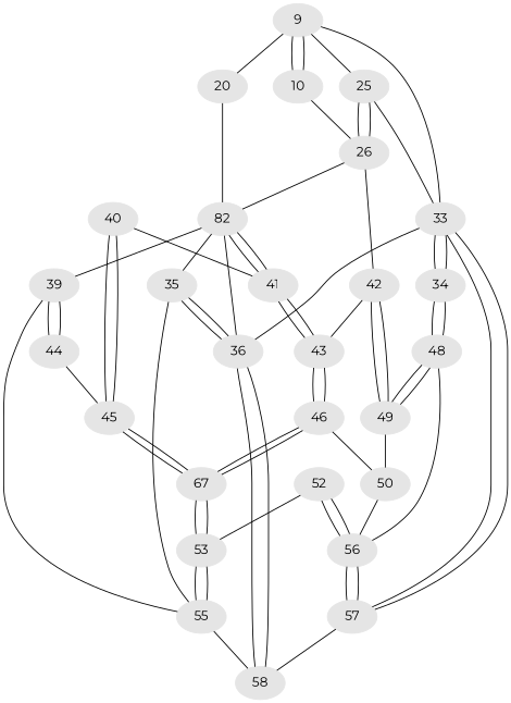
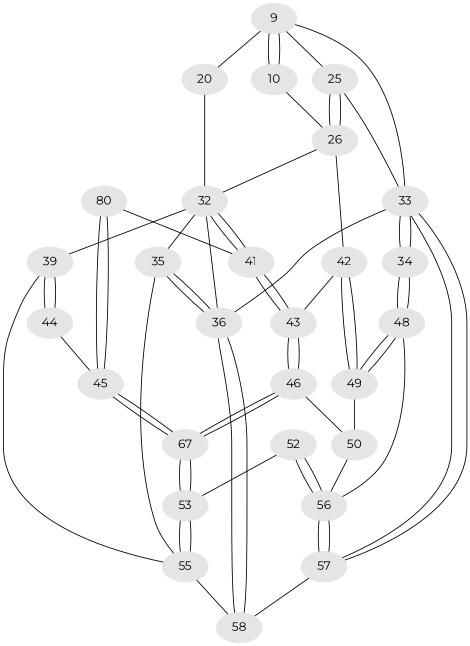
  graph {
    fontname=Montserrat
    node [color=gray90 fontname=Montserrat style=filled]
    edge [fontname=Montserrat]
    20 [super="+8"]
-   32 [super="+19+29+22+27" label=82]
+   32 [super="+19+29+22+27"]
    36 [super="+17"]
    58
    9 [super="+6"]
    10
    25 [super="+23"]
    33 [super="+3+24"]
    26 [super="+18+14"]
    34
    57
    42
    35 [super="+28"]
    39 [super="+30+37"]
    41
    43
    49
    55 [super="+38"]
    44
    48
    56 [super="+54+51"]
-   40
+   40 [label=80]
    45
    n24 [label=67]
    46
    50
    53
    52
    20 -- 32 [weight=3]
    32 -- 36
    32 -- 35
    32 -- 39 [weight=2]
    32 -- 41
    32 -- 41
    36 -- 58
    36 -- 58
    9 -- 20
    9 -- 10 [weight=2]
    9 -- 10
    9 -- 25
    9 -- 33
    10 -- 26
    25 -- 33 [weight=2]
    25 -- 26 [weight=3]
    25 -- 26
    33 -- 36 [weight=2]
    33 -- 34 [weight=2]
    33 -- 34
    33 -- 57
    33 -- 57
    26 -- 32
    26 -- 42
    34 -- 48
    34 -- 48
    57 -- 58
    42 -- 43
    42 -- 49
    42 -- 49
    35 -- 36 [weight=2]
    35 -- 36
    35 -- 55
    39 -- 55
    39 -- 44 [weight=2]
    39 -- 44
    41 -- 43
    41 -- 43
    43 -- 46
    43 -- 46
    49 -- 50
    55 -- 58
    44 -- 45
    48 -- 49
    48 -- 49
    48 -- 56
    56 -- 57
    56 -- 57
    40 -- 41
    40 -- 45
    40 -- 45
    45 -- n24
    45 -- n24
    n24 -- 53
    n24 -- 53
    46 -- n24
    46 -- n24
    46 -- 50
    50 -- 56
    53 -- 55
    53 -- 55
    52 -- 56 [weight=2]
    52 -- 56
    52 -- 53
  }
